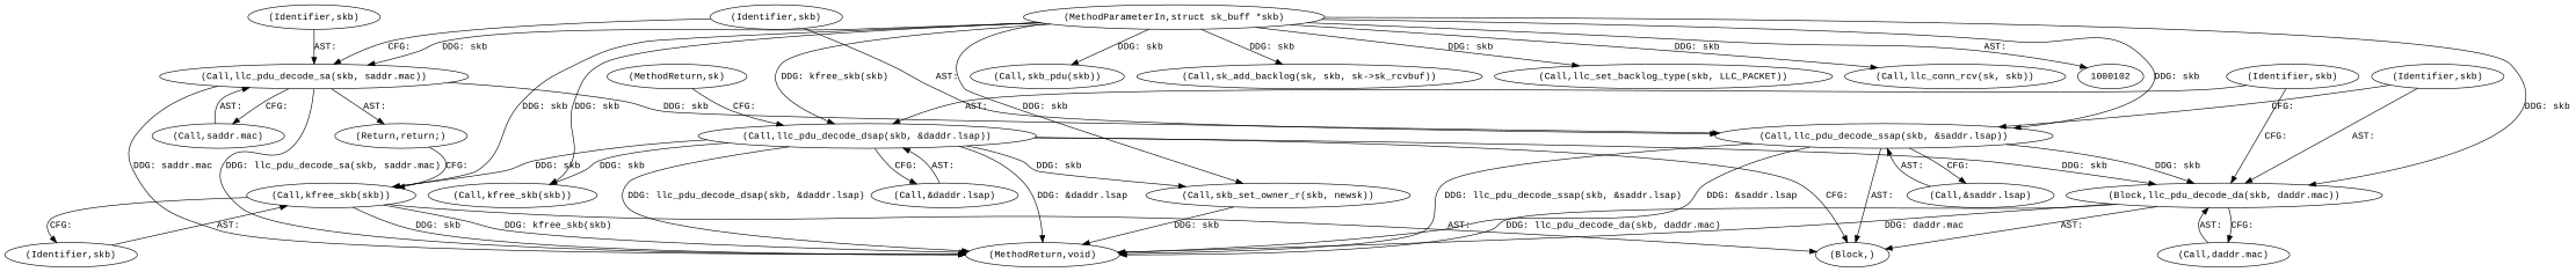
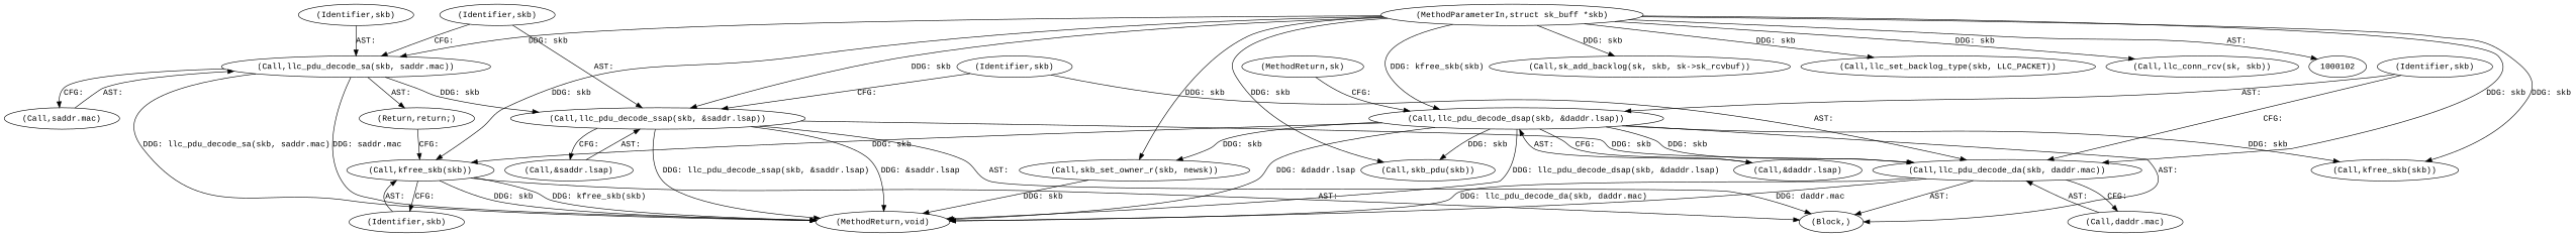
  digraph {
    fontname="Liberation Mono"
    node [fontname="Liberation Mono"]
    edge [fontname="Liberation Mono"]
    n1 [label="(Call,kfree_skb(skb))"]
    n2 [label="(Block,)"]
    n3 [label="(Identifier,skb)"]
    n4 [label="(MethodReturn,void)"]
    n5 [label="(Call,llc_pdu_decode_dsap(skb, &daddr.lsap))"]
    n6 [label="(Call,&daddr.lsap)"]
    n7 [label="(Call,skb_set_owner_r(skb, newsk))"]
    n8 [label="(Call,skb_pdu(skb))"]
    n9 [label="(Call,kfree_skb(skb))"]
-   n10 [label="(Block,llc_pdu_decode_da(skb, daddr.mac))"]
+   n10 [label="(Call,llc_pdu_decode_da(skb, daddr.mac))"]
    n11 [label="(Call,daddr.mac)"]
    n12 [label="(Call,llc_pdu_decode_ssap(skb, &saddr.lsap))"]
    n13 [label="(Call,&saddr.lsap)"]
    n14 [label="(Call,llc_pdu_decode_sa(skb, saddr.mac))"]
    n15 [label="(Call,saddr.mac)"]
    n16 [label="(Return,return;)"]
    n17 [label="(MethodParameterIn,struct sk_buff *skb)"]
    n18 [label="(Call,sk_add_backlog(sk, skb, sk->sk_rcvbuf))"]
    n19 [label="(Call,llc_set_backlog_type(skb, LLC_PACKET))"]
    n20 [label="(Call,llc_conn_rcv(sk, skb))"]
    1000102
    n22 [label="(MethodReturn,sk)"]
    n23 [label="(Identifier,skb)"]
    n24 [label="(Identifier,skb)"]
    n25 [label="(Identifier,skb)"]
    n26 [label="(Identifier,skb)"]
    n1 -> n2 [label="AST: "]
    n1 -> n3 [label="CFG: "]
    n1 -> n4 [label="DDG: skb"]
    n1 -> n4 [label="DDG: kfree_skb(skb)"]
    n3 -> n1 [label="AST: "]
    n5 -> n1 [label="DDG: skb"]
-   n5 -> n2 [label="CFG: "]
+   n5 -> n2 [label="AST: "]
    n5 -> n4 [label="DDG: llc_pdu_decode_dsap(skb, &daddr.lsap)"]
    n5 -> n4 [label="DDG: &daddr.lsap"]
    n5 -> n6 [label="CFG: "]
    n5 -> n7 [label="DDG: skb"]
+   n5 -> n8 [label="DDG: skb"]
    n5 -> n9 [label="DDG: skb"]
    n5 -> n10 [label="DDG: skb"]
    n6 -> n5 [label="AST: "]
    n7 -> n4 [label="DDG: skb"]
    n10 -> n2 [label="AST: "]
    n10 -> n4 [label="DDG: llc_pdu_decode_da(skb, daddr.mac)"]
    n10 -> n4 [label="DDG: daddr.mac"]
    n10 -> n11 [label="CFG: "]
    n11 -> n10 [label="AST: "]
    n12 -> n2 [label="AST: "]
    n12 -> n4 [label="DDG: llc_pdu_decode_ssap(skb, &saddr.lsap)"]
    n12 -> n4 [label="DDG: &saddr.lsap"]
    n12 -> n10 [label="DDG: skb"]
    n12 -> n13 [label="CFG: "]
    n13 -> n12 [label="AST: "]
    n14 -> n4 [label="DDG: saddr.mac"]
    n14 -> n4 [label="DDG: llc_pdu_decode_sa(skb, saddr.mac)"]
    n14 -> n12 [label="DDG: skb"]
    n14 -> n15 [label="CFG: "]
    n14 -> n16 [label="AST: "]
    n15 -> n14 [label="AST: "]
    n16 -> n1 [label="CFG: "]
    n17 -> n1 [label="DDG: skb"]
    n17 -> n5 [label="DDG: kfree_skb(skb)"]
    n17 -> n7 [label="DDG: skb"]
    n17 -> n8 [label="DDG: skb"]
    n17 -> n9 [label="DDG: skb"]
    n17 -> n10 [label="DDG: skb"]
    n17 -> n12 [label="DDG: skb"]
    n17 -> n14 [label="DDG: skb"]
    n17 -> n18 [label="DDG: skb"]
    n17 -> n19 [label="DDG: skb"]
    n17 -> n20 [label="DDG: skb"]
    n17 -> 1000102 [label="AST: "]
    n22 -> n5 [label="CFG: "]
    n23 -> n10 [label="AST: "]
    n23 -> n12 [label="CFG: "]
    n24 -> n5 [label="AST: "]
    n24 -> n10 [label="CFG: "]
    n25 -> n12 [label="AST: "]
    n25 -> n14 [label="CFG: "]
    n26 -> n14 [label="AST: "]
  }
